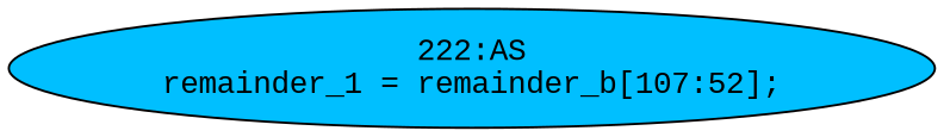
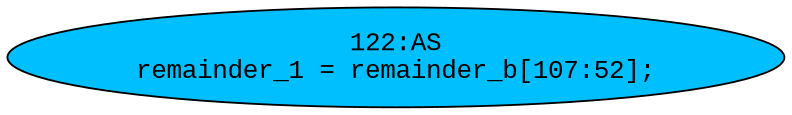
  strict digraph {
    fontname="Liberation Mono"
-   n1 [ast="<pyverilog.vparser.ast.Assign object at 0x7f284bca44d0>" def_var="['remainder_1']" fillcolor=deepskyblue label="222:AS\nremainder_1 = remainder_b[107:52];" statements="[]" style=filled typ=Assign use_var="['remainder_b']" fontname="Liberation Mono"]
+   n1 [ast="<pyverilog.vparser.ast.Assign object at 0x7f284bca44d0>" def_var="['remainder_1']" fillcolor=deepskyblue label="122:AS\nremainder_1 = remainder_b[107:52];" statements="[]" style=filled typ=Assign use_var="['remainder_b']" fontname="Liberation Mono"]
  }
